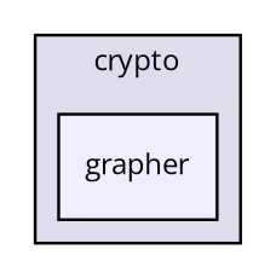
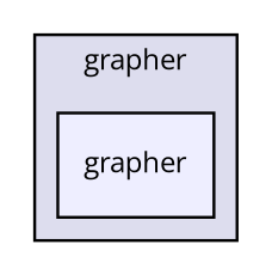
  digraph {
    compound=true
    fontname="Open Sans"
    n1 [fillcolor="#eeeeff" fontname="Open Sans" fontsize=10 label=grapher pencolor=black shape=box style=filled]
    subgraph cluster_1 {
      bgcolor="#ddddee"
      fontsize=10
-     label=crypto
+     label=grapher
      pencolor=black
      n1
    }
  }
